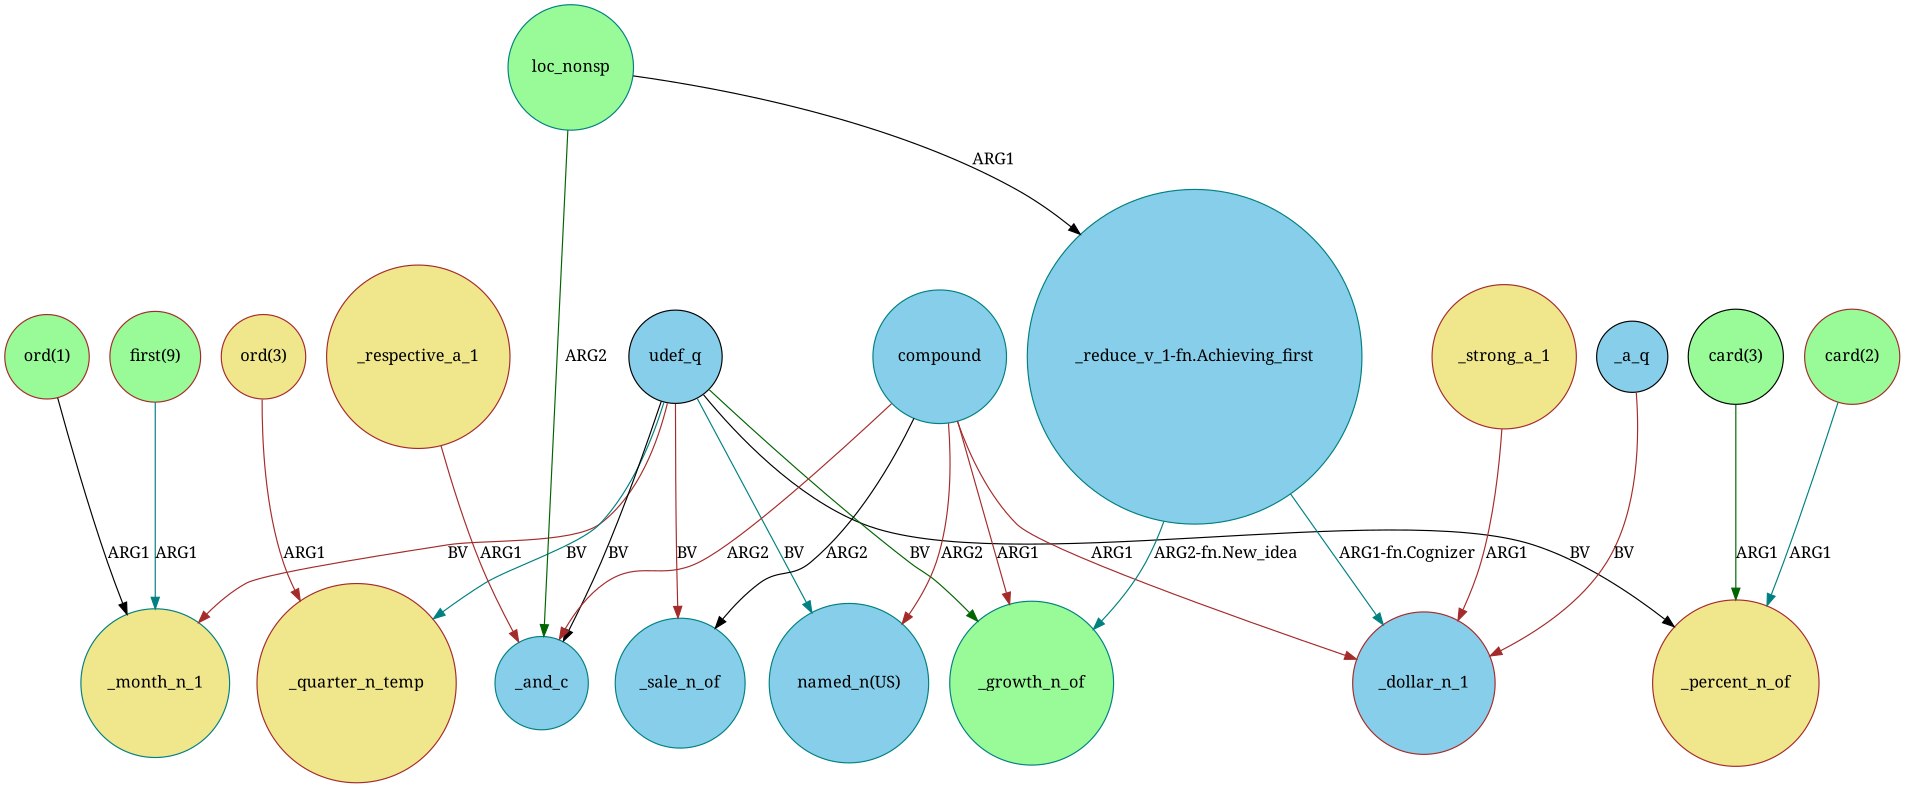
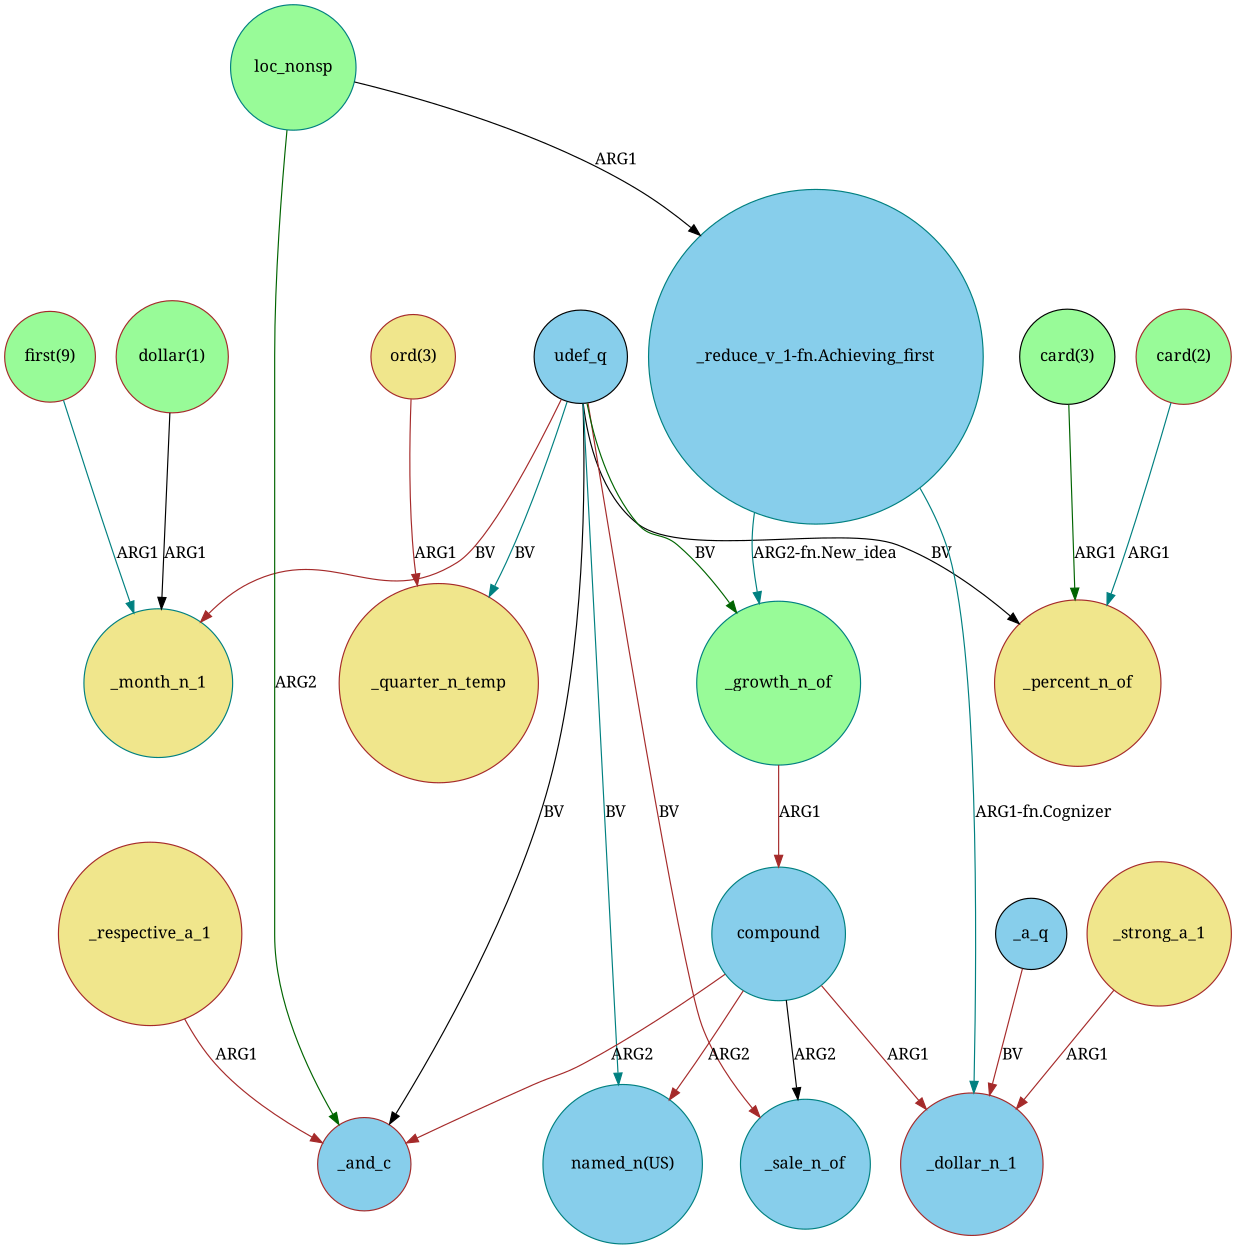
  digraph {
    fontname="Noto Serif"
    node [color=brown fillcolor=skyblue fontname="Noto Serif" shape=circle style=filled]
    edge [color=brown fontname="Noto Serif"]
    udef_q [color=black]
    _month_n_1 [color=teal fillcolor=khaki]
    _quarter_n_temp [fillcolor=khaki]
-   _and_c [color=teal]
+   _and_c
    _percent_n_of [fillcolor=khaki]
    _sale_n_of [color=teal]
    _growth_n_of [color=teal fillcolor=palegreen]
    "named_n(US)" [color=teal]
    _a_q [color=black]
    _dollar_n_1
    "ord(3)" [fillcolor=khaki]
    _respective_a_1 [fillcolor=khaki]
    compound [color=teal]
-   "ord(1)" [fillcolor=palegreen]
+   "ord(1)" [fillcolor=palegreen label="dollar(1)"]
    loc_nonsp [color=teal fillcolor=palegreen]
    "_reduce_v_1-fn.Achieving_first" [color=teal]
    "card(3)" [color=black fillcolor=palegreen]
    _strong_a_1 [fillcolor=khaki]
    "card(2)" [fillcolor=palegreen]
    n20 [fillcolor=palegreen label="first(9)"]
    udef_q -> _month_n_1 [label=BV]
    udef_q -> _quarter_n_temp [color=teal label=BV]
    udef_q -> _and_c [color=black label=BV]
    udef_q -> _percent_n_of [color=black label=BV]
    udef_q -> _sale_n_of [label=BV]
    udef_q -> _growth_n_of [color=darkgreen label=BV]
    udef_q -> "named_n(US)" [color=teal label=BV]
    _a_q -> _dollar_n_1 [label=BV]
    "ord(3)" -> _quarter_n_temp [label=ARG1]
    _respective_a_1 -> _and_c [label=ARG1]
    compound -> _and_c [label=ARG2]
    compound -> _sale_n_of [color=black label=ARG2]
-   compound -> _growth_n_of [label=ARG1]
+   _growth_n_of -> compound [label=ARG1]
    compound -> "named_n(US)" [label=ARG2]
    compound -> _dollar_n_1 [label=ARG1]
    "ord(1)" -> _month_n_1 [color=black label=ARG1]
    loc_nonsp -> _and_c [color=darkgreen label=ARG2]
    loc_nonsp -> "_reduce_v_1-fn.Achieving_first" [color=black label=ARG1]
    "_reduce_v_1-fn.Achieving_first" -> _growth_n_of [color=teal label="ARG2-fn.New_idea"]
    "_reduce_v_1-fn.Achieving_first" -> _dollar_n_1 [color=teal label="ARG1-fn.Cognizer"]
    "card(3)" -> _percent_n_of [color=darkgreen label=ARG1]
    _strong_a_1 -> _dollar_n_1 [label=ARG1]
    "card(2)" -> _percent_n_of [color=teal label=ARG1]
    n20 -> _month_n_1 [color=teal label=ARG1]
  }
